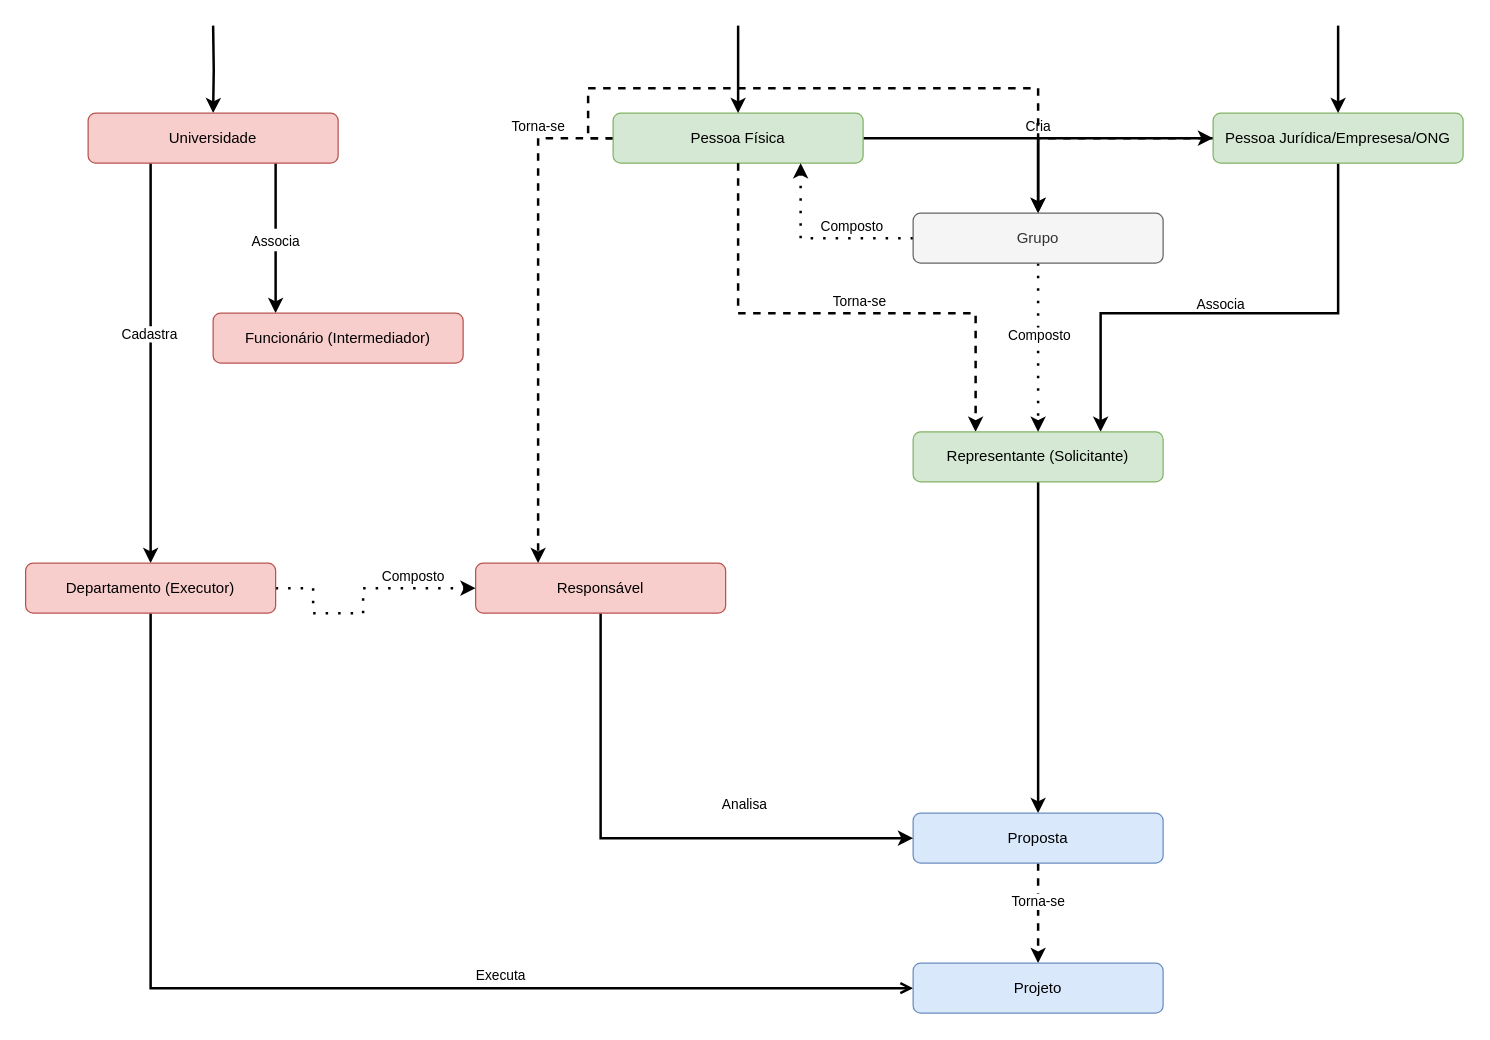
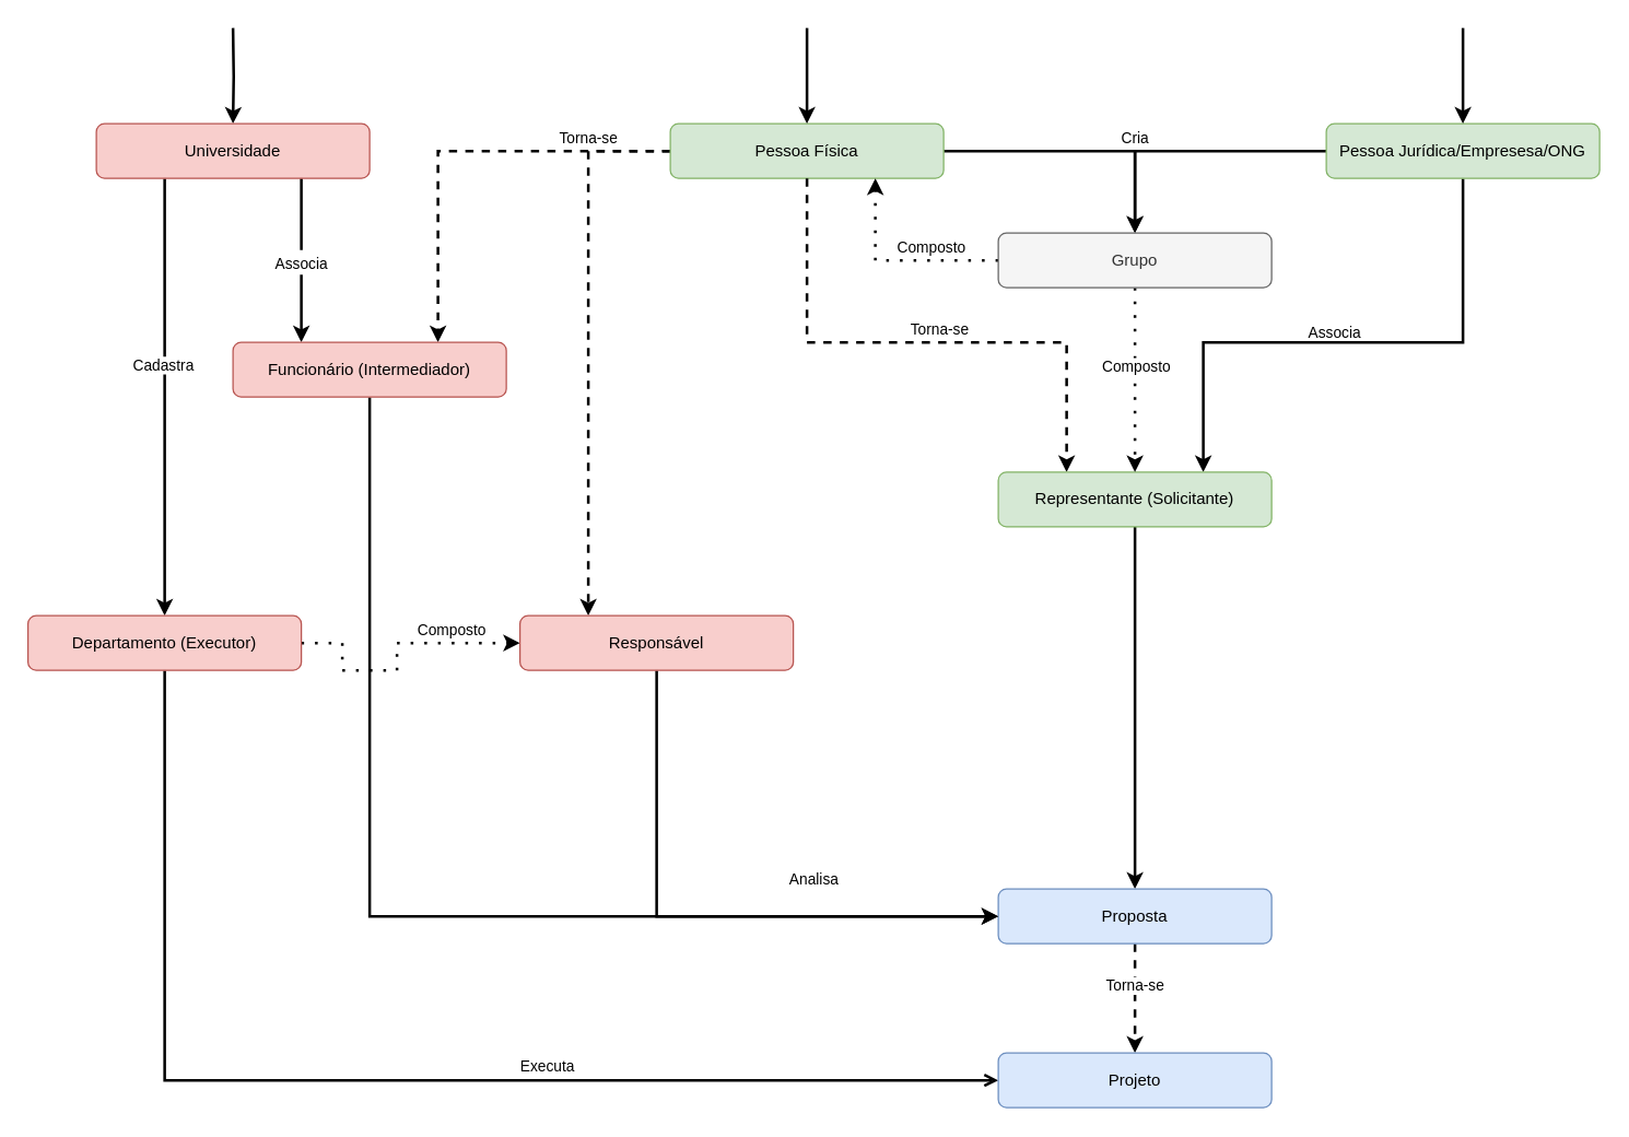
  <mxCell id="0" />
  <mxCell id="1" parent="0" />
  <mxCell id="2" style="edgeStyle=orthogonalEdgeStyle;rounded=0;orthogonalLoop=1;jettySize=auto;html=1;exitX=1;exitY=0.5;exitDx=0;exitDy=0;entryX=0.5;entryY=0;entryDx=0;entryDy=0;fontSize=11;strokeWidth=2;" parent="1" source="7" target="22" edge="1"><mxGeometry relative="1" as="geometry" /></mxCell>
  <mxCell id="3" value="Cria" style="edgeLabel;html=1;align=center;verticalAlign=middle;resizable=0;points=[];fontSize=11;" parent="2" connectable="0" vertex="1"><mxGeometry x="0.362" y="-1" relative="1" as="geometry"><mxPoint x="3" y="-11" as="offset" /></mxGeometry></mxCell>
- <mxCell id="4" style="edgeStyle=orthogonalEdgeStyle;rounded=0;orthogonalLoop=1;jettySize=auto;html=1;exitX=0;exitY=0.5;exitDx=0;exitDy=0;fontSize=11;strokeWidth=2;dashed=1;" parent="1" source="7" target="11" edge="1"><mxGeometry relative="1" as="geometry" /></mxCell>
+ <mxCell id="4" style="edgeStyle=orthogonalEdgeStyle;rounded=0;orthogonalLoop=1;jettySize=auto;html=1;exitX=0;exitY=0.5;exitDx=0;exitDy=0;entryX=0.75;entryY=0;entryDx=0;entryDy=0;fontSize=11;strokeWidth=2;dashed=1;" parent="1" source="7" target="30" edge="1"><mxGeometry relative="1" as="geometry" /></mxCell>
  <mxCell id="5" style="edgeStyle=orthogonalEdgeStyle;rounded=0;orthogonalLoop=1;jettySize=auto;html=1;entryX=0.5;entryY=0;entryDx=0;entryDy=0;fontSize=11;strokeWidth=2;" parent="1" target="28" edge="1"><mxGeometry relative="1" as="geometry"><mxPoint x="170" y="20" as="sourcePoint" /></mxGeometry></mxCell>
  <mxCell id="6" style="edgeStyle=orthogonalEdgeStyle;rounded=0;orthogonalLoop=1;jettySize=auto;html=1;exitX=0;exitY=0.5;exitDx=0;exitDy=0;entryX=0.25;entryY=0;entryDx=0;entryDy=0;fontSize=11;strokeWidth=2;dashed=1;" parent="1" source="7" target="39" edge="1"><mxGeometry relative="1" as="geometry"><Array as="points"><mxPoint x="430" y="110" /><mxPoint x="430" y="450" /></Array></mxGeometry></mxCell>
  <mxCell id="7" value="Pessoa Física" style="rounded=1;whiteSpace=wrap;html=1;fillColor=#d5e8d4;strokeColor=#82b366;" parent="1" vertex="1"><mxGeometry x="490" y="90" width="200" height="40" as="geometry" /></mxCell>
  <mxCell id="8" style="edgeStyle=orthogonalEdgeStyle;rounded=0;orthogonalLoop=1;jettySize=auto;html=1;exitX=0.5;exitY=1;exitDx=0;exitDy=0;entryX=0.75;entryY=0;entryDx=0;entryDy=0;strokeWidth=2;" parent="1" source="11" target="16" edge="1"><mxGeometry relative="1" as="geometry"><Array as="points"><mxPoint x="1060" y="250" /><mxPoint x="870" y="250" /></Array></mxGeometry></mxCell>
  <mxCell id="9" value="&lt;span style=&quot;font-size: 11px&quot;&gt;Associa&lt;/span&gt;" style="edgeLabel;html=1;align=center;verticalAlign=middle;resizable=0;points=[];fontSize=15;labelBackgroundColor=none;" parent="8" connectable="0" vertex="1"><mxGeometry x="0.104" y="1" relative="1" as="geometry"><mxPoint x="9" y="-11" as="offset" /></mxGeometry></mxCell>
  <mxCell id="10" style="edgeStyle=orthogonalEdgeStyle;rounded=0;orthogonalLoop=1;jettySize=auto;html=1;exitX=0;exitY=0.5;exitDx=0;exitDy=0;fontSize=11;strokeWidth=2;" parent="1" source="11" target="22" edge="1"><mxGeometry relative="1" as="geometry"><Array as="points"><mxPoint x="830" y="110" /></Array></mxGeometry></mxCell>
  <mxCell id="11" value="Pessoa Jurídica/Empresesa/ONG" style="rounded=1;whiteSpace=wrap;html=1;fillColor=#d5e8d4;strokeColor=#82b366;" parent="1" vertex="1"><mxGeometry x="970" y="90" width="200" height="40" as="geometry" /></mxCell>
  <mxCell id="12" style="rounded=0;orthogonalLoop=1;jettySize=auto;html=1;entryX=0.5;entryY=0;entryDx=0;entryDy=0;strokeWidth=2;" parent="1" target="7" edge="1"><mxGeometry relative="1" as="geometry"><mxPoint x="590" y="20" as="sourcePoint" /></mxGeometry></mxCell>
  <mxCell id="13" style="edgeStyle=orthogonalEdgeStyle;rounded=0;orthogonalLoop=1;jettySize=auto;html=1;entryX=0.25;entryY=0;entryDx=0;entryDy=0;strokeWidth=2;dashed=1;exitX=0.5;exitY=1;exitDx=0;exitDy=0;" parent="1" source="7" target="16" edge="1"><mxGeometry relative="1" as="geometry"><mxPoint x="660" y="220" as="sourcePoint" /><Array as="points"><mxPoint x="590" y="250" /><mxPoint x="780" y="250" /></Array></mxGeometry></mxCell>
  <mxCell id="14" value="Torna-se" style="edgeLabel;html=1;align=center;verticalAlign=middle;resizable=0;points=[];" parent="13" connectable="0" vertex="1"><mxGeometry x="-0.266" y="-1" relative="1" as="geometry"><mxPoint x="67" y="-11" as="offset" /></mxGeometry></mxCell>
  <mxCell id="15" style="edgeStyle=orthogonalEdgeStyle;rounded=0;orthogonalLoop=1;jettySize=auto;html=1;exitX=0.5;exitY=1;exitDx=0;exitDy=0;entryX=0.5;entryY=0;entryDx=0;entryDy=0;fontSize=11;strokeWidth=2;" parent="1" source="16" target="24" edge="1"><mxGeometry relative="1" as="geometry" /></mxCell>
  <mxCell id="16" value="Representante (Solicitante)" style="rounded=1;whiteSpace=wrap;html=1;fillColor=#d5e8d4;strokeColor=#82b366;" parent="1" vertex="1"><mxGeometry x="730" y="345" width="200" height="40" as="geometry" /></mxCell>
  <mxCell id="17" style="edgeStyle=none;rounded=0;orthogonalLoop=1;jettySize=auto;html=1;entryX=0.5;entryY=0;entryDx=0;entryDy=0;fontSize=11;strokeWidth=2;" parent="1" target="11" edge="1"><mxGeometry relative="1" as="geometry"><mxPoint x="1070" y="20" as="sourcePoint" /></mxGeometry></mxCell>
  <mxCell id="18" style="edgeStyle=orthogonalEdgeStyle;rounded=0;orthogonalLoop=1;jettySize=auto;html=1;exitX=0.5;exitY=1;exitDx=0;exitDy=0;entryX=0.5;entryY=0;entryDx=0;entryDy=0;fontSize=11;strokeWidth=2;dashed=1;dashPattern=1 4;" parent="1" source="22" target="16" edge="1"><mxGeometry relative="1" as="geometry" /></mxCell>
  <mxCell id="19" value="Composto" style="edgeLabel;html=1;align=center;verticalAlign=middle;resizable=0;points=[];fontSize=11;" parent="18" connectable="0" vertex="1"><mxGeometry x="-0.159" relative="1" as="geometry"><mxPoint as="offset" /></mxGeometry></mxCell>
  <mxCell id="20" style="edgeStyle=orthogonalEdgeStyle;rounded=0;orthogonalLoop=1;jettySize=auto;html=1;exitX=0;exitY=0.5;exitDx=0;exitDy=0;entryX=0.75;entryY=1;entryDx=0;entryDy=0;fontSize=11;strokeWidth=2;dashed=1;dashPattern=1 4;" parent="1" source="22" target="7" edge="1"><mxGeometry relative="1" as="geometry" /></mxCell>
  <mxCell id="21" value="Composto" style="edgeLabel;html=1;align=center;verticalAlign=middle;resizable=0;points=[];fontSize=11;" parent="20" connectable="0" vertex="1"><mxGeometry x="-0.187" relative="1" as="geometry"><mxPoint x="11" y="-10" as="offset" /></mxGeometry></mxCell>
  <mxCell id="22" value="Grupo" style="rounded=1;whiteSpace=wrap;html=1;fillColor=#f5f5f5;fontColor=#333333;strokeColor=#666666;" parent="1" vertex="1"><mxGeometry x="730" y="170" width="200" height="40" as="geometry" /></mxCell>
  <mxCell id="23" style="edgeStyle=orthogonalEdgeStyle;rounded=0;orthogonalLoop=1;jettySize=auto;html=1;exitX=0.5;exitY=1;exitDx=0;exitDy=0;entryX=0.5;entryY=0;entryDx=0;entryDy=0;dashed=1;fontSize=11;strokeWidth=2;" parent="1" source="24" target="41" edge="1"><mxGeometry relative="1" as="geometry" /></mxCell>
  <mxCell id="24" value="Proposta" style="rounded=1;whiteSpace=wrap;html=1;fillColor=#dae8fc;strokeColor=#6c8ebf;" parent="1" vertex="1"><mxGeometry x="730" y="650" width="200" height="40" as="geometry" /></mxCell>
  <mxCell id="25" style="edgeStyle=orthogonalEdgeStyle;rounded=0;orthogonalLoop=1;jettySize=auto;html=1;exitX=0.75;exitY=1;exitDx=0;exitDy=0;entryX=0.25;entryY=0;entryDx=0;entryDy=0;fontSize=11;strokeWidth=2;" parent="1" source="28" target="30" edge="1"><mxGeometry relative="1" as="geometry" /></mxCell>
  <mxCell id="26" style="edgeStyle=orthogonalEdgeStyle;rounded=0;orthogonalLoop=1;jettySize=auto;html=1;exitX=0.25;exitY=1;exitDx=0;exitDy=0;entryX=0.5;entryY=0;entryDx=0;entryDy=0;fontSize=11;strokeWidth=2;" parent="1" source="28" target="36" edge="1"><mxGeometry relative="1" as="geometry" /></mxCell>
  <mxCell id="27" value="Cadastra" style="edgeLabel;html=1;align=center;verticalAlign=middle;resizable=0;points=[];fontSize=11;" parent="26" connectable="0" vertex="1"><mxGeometry x="-0.149" y="-2" relative="1" as="geometry"><mxPoint as="offset" /></mxGeometry></mxCell>
  <mxCell id="28" value="Universidade" style="rounded=1;whiteSpace=wrap;html=1;fillColor=#f8cecc;strokeColor=#b85450;" parent="1" vertex="1"><mxGeometry x="70" y="90" width="200" height="40" as="geometry" /></mxCell>
+ <mxCell id="29" style="edgeStyle=orthogonalEdgeStyle;rounded=0;orthogonalLoop=1;jettySize=auto;html=1;exitX=0.5;exitY=1;exitDx=0;exitDy=0;entryX=0;entryY=0.5;entryDx=0;entryDy=0;fontSize=11;strokeWidth=2;" parent="1" source="30" target="24" edge="1"><mxGeometry relative="1" as="geometry"><Array as="points"><mxPoint x="270" y="670" /></Array></mxGeometry></mxCell>
  <mxCell id="30" value="Funcionário (Intermediador)" style="rounded=1;whiteSpace=wrap;html=1;fillColor=#f8cecc;strokeColor=#b85450;" parent="1" vertex="1"><mxGeometry x="170" y="250" width="200" height="40" as="geometry" /></mxCell>
  <mxCell id="31" value="Torna-se" style="edgeLabel;html=1;align=center;verticalAlign=middle;resizable=0;points=[];" parent="1" connectable="0" vertex="1"><mxGeometry x="429.999" y="100.004" as="geometry" /></mxCell>
  <mxCell id="32" value="&lt;span style=&quot;font-size: 11px&quot;&gt;Associa&lt;/span&gt;" style="edgeLabel;html=1;align=center;verticalAlign=middle;resizable=0;points=[];fontSize=15;labelBackgroundColor=default;" parent="1" connectable="0" vertex="1"><mxGeometry x="219.997" y="190.004" as="geometry" /></mxCell>
  <mxCell id="33" style="edgeStyle=orthogonalEdgeStyle;rounded=0;orthogonalLoop=1;jettySize=auto;html=1;exitX=0.5;exitY=1;exitDx=0;exitDy=0;fontSize=11;strokeWidth=2;entryX=0;entryY=0.5;entryDx=0;entryDy=0;" parent="1" source="39" target="24" edge="1"><mxGeometry relative="1" as="geometry"><mxPoint x="720" y="470" as="targetPoint" /><Array as="points"><mxPoint x="480" y="670" /></Array></mxGeometry></mxCell>
  <mxCell id="34" style="edgeStyle=orthogonalEdgeStyle;rounded=0;orthogonalLoop=1;jettySize=auto;html=1;exitX=0.5;exitY=1;exitDx=0;exitDy=0;entryX=0;entryY=0.5;entryDx=0;entryDy=0;fontSize=11;strokeWidth=2;endArrow=open;" parent="1" source="36" target="41" edge="1"><mxGeometry relative="1" as="geometry" /></mxCell>
  <mxCell id="35" style="edgeStyle=orthogonalEdgeStyle;rounded=0;orthogonalLoop=1;jettySize=auto;html=1;exitX=1;exitY=0.5;exitDx=0;exitDy=0;entryX=0;entryY=0.5;entryDx=0;entryDy=0;dashed=1;fontSize=11;strokeWidth=2;dashPattern=1 4;" parent="1" source="36" target="39" edge="1"><mxGeometry relative="1" as="geometry"><Array as="points"><mxPoint x="250" y="470" /><mxPoint x="250" y="490" /><mxPoint x="290" y="490" /><mxPoint x="290" y="470" /></Array></mxGeometry></mxCell>
  <mxCell id="36" value="Departamento (Executor)" style="rounded=1;whiteSpace=wrap;html=1;fillColor=#f8cecc;strokeColor=#b85450;" parent="1" vertex="1"><mxGeometry x="20" y="450" width="200" height="40" as="geometry" /></mxCell>
  <mxCell id="37" value="Analisa" style="text;html=1;align=center;verticalAlign=middle;resizable=0;points=[];autosize=1;strokeColor=none;fillColor=none;fontSize=11;" parent="1" vertex="1"><mxGeometry x="570" y="633" width="50" height="20" as="geometry" /></mxCell>
  <mxCell id="38" value="Executa" style="text;html=1;align=center;verticalAlign=middle;resizable=0;points=[];autosize=1;strokeColor=none;fillColor=none;fontSize=11;" parent="1" vertex="1"><mxGeometry x="370" y="770" width="60" height="20" as="geometry" /></mxCell>
  <mxCell id="39" value="Responsável" style="rounded=1;whiteSpace=wrap;html=1;fillColor=#f8cecc;strokeColor=#b85450;" parent="1" vertex="1"><mxGeometry x="380" y="450" width="200" height="40" as="geometry" /></mxCell>
  <mxCell id="40" value="Composto" style="edgeLabel;html=1;align=center;verticalAlign=middle;resizable=0;points=[];fontSize=11;" parent="1" connectable="0" vertex="1"><mxGeometry x="329.997" y="460" as="geometry" /></mxCell>
  <mxCell id="41" value="Projeto" style="rounded=1;whiteSpace=wrap;html=1;fillColor=#dae8fc;strokeColor=#6c8ebf;" parent="1" vertex="1"><mxGeometry x="730" y="770" width="200" height="40" as="geometry" /></mxCell>
  <mxCell id="42" value="Torna-se" style="edgeLabel;html=1;align=center;verticalAlign=middle;resizable=0;points=[];" parent="1" connectable="0" vertex="1"><mxGeometry x="829.999" y="720.004" as="geometry" /></mxCell>
